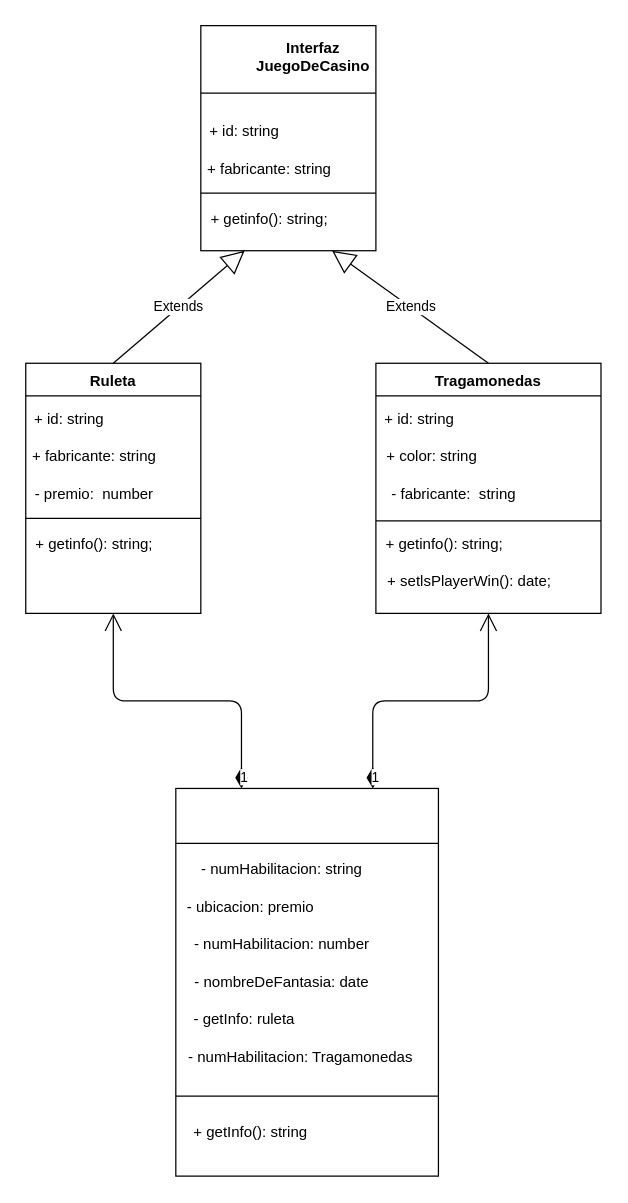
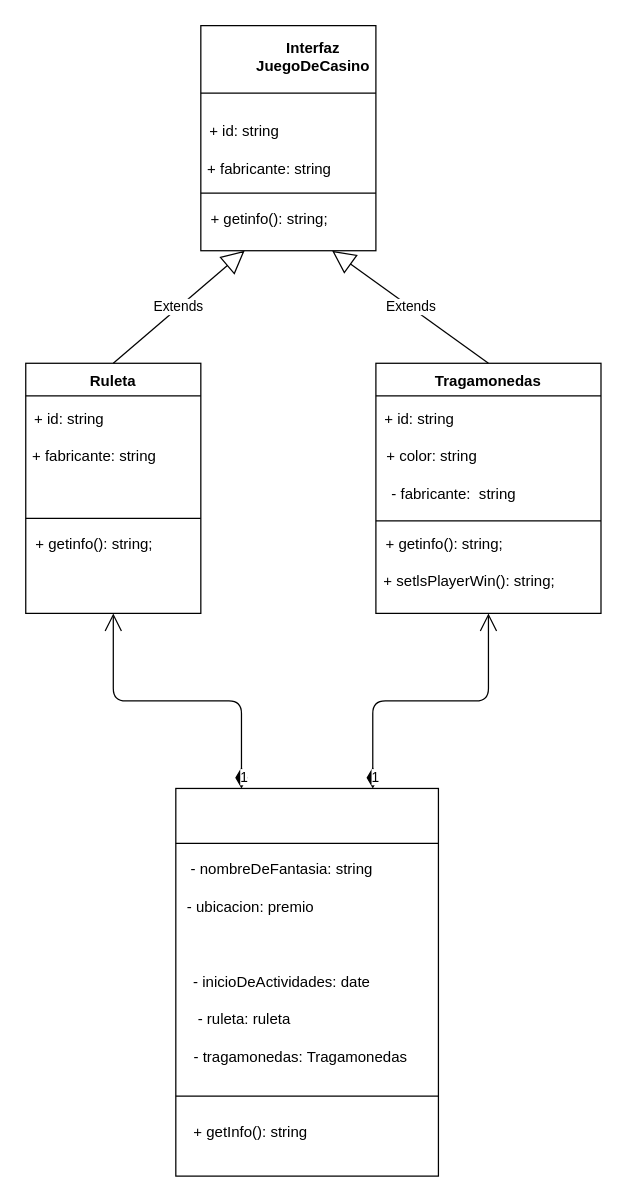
  <mxCell id="0" />
  <mxCell id="1" parent="0" />
  <mxCell id="2" value="" style="whiteSpace=wrap;html=1;" vertex="1" parent="1"><mxGeometry x="160" y="20" width="140" height="180" as="geometry" /></mxCell>
  <mxCell id="3" value="&lt;h4&gt;Interfaz JuegoDeCasino&lt;/h4&gt;" style="text;strokeColor=none;align=center;fillColor=none;html=1;verticalAlign=middle;whiteSpace=wrap;rounded=0;" vertex="1" parent="1"><mxGeometry x="220" y="30" width="60" height="30" as="geometry" /></mxCell>
  <mxCell id="4" value="+ id: string" style="text;strokeColor=none;align=center;fillColor=none;html=1;verticalAlign=middle;whiteSpace=wrap;rounded=0;" vertex="1" parent="1"><mxGeometry x="165" y="90" width="60" height="30" as="geometry" /></mxCell>
  <mxCell id="5" value="+ fabricante: string" style="text;strokeColor=none;align=center;fillColor=none;html=1;verticalAlign=middle;whiteSpace=wrap;rounded=0;" vertex="1" parent="1"><mxGeometry x="160" y="120" width="110" height="30" as="geometry" /></mxCell>
  <mxCell id="6" value="+ getinfo(): string;" style="text;strokeColor=none;align=center;fillColor=none;html=1;verticalAlign=middle;whiteSpace=wrap;rounded=0;" vertex="1" parent="1"><mxGeometry x="160" y="160" width="110" height="30" as="geometry" /></mxCell>
  <mxCell id="7" value="" style="whiteSpace=wrap;html=1;" vertex="1" parent="1"><mxGeometry x="20" y="290" width="140" height="200" as="geometry" /></mxCell>
  <mxCell id="8" value="+ getinfo(): string;" style="text;strokeColor=none;align=center;fillColor=none;html=1;verticalAlign=middle;whiteSpace=wrap;rounded=0;" vertex="1" parent="1"><mxGeometry x="20" y="420" width="110" height="30" as="geometry" /></mxCell>
  <mxCell id="9" value="+ fabricante: string" style="text;strokeColor=none;align=center;fillColor=none;html=1;verticalAlign=middle;whiteSpace=wrap;rounded=0;" vertex="1" parent="1"><mxGeometry x="20" y="350" width="110" height="30" as="geometry" /></mxCell>
  <mxCell id="10" value="+ id: string" style="text;strokeColor=none;align=center;fillColor=none;html=1;verticalAlign=middle;whiteSpace=wrap;rounded=0;" vertex="1" parent="1"><mxGeometry x="25" y="320" width="60" height="30" as="geometry" /></mxCell>
  <mxCell id="11" value="&lt;h4&gt;Ruleta&lt;/h4&gt;" style="text;strokeColor=none;align=center;fillColor=none;html=1;verticalAlign=middle;whiteSpace=wrap;rounded=0;" vertex="1" parent="1"><mxGeometry x="60" y="290" width="60" height="30" as="geometry" /></mxCell>
- <mxCell id="12" value="- premio:&amp;nbsp; number" style="text;strokeColor=none;align=center;fillColor=none;html=1;verticalAlign=middle;whiteSpace=wrap;rounded=0;" vertex="1" parent="1"><mxGeometry x="25" y="380" width="100" height="30" as="geometry" /></mxCell>
  <mxCell id="13" value="" style="whiteSpace=wrap;html=1;" vertex="1" parent="1"><mxGeometry x="300" y="290" width="180" height="200" as="geometry" /></mxCell>
  <mxCell id="14" value="+ getinfo(): string;" style="text;strokeColor=none;align=center;fillColor=none;html=1;verticalAlign=middle;whiteSpace=wrap;rounded=0;" vertex="1" parent="1"><mxGeometry x="300" y="420" width="110" height="30" as="geometry" /></mxCell>
  <mxCell id="15" value="- fabricante:&amp;nbsp; string" style="text;strokeColor=none;align=center;fillColor=none;html=1;verticalAlign=middle;whiteSpace=wrap;rounded=0;" vertex="1" parent="1"><mxGeometry x="305" y="380" width="115" height="30" as="geometry" /></mxCell>
  <mxCell id="16" value="+ color: string" style="text;strokeColor=none;align=center;fillColor=none;html=1;verticalAlign=middle;whiteSpace=wrap;rounded=0;" vertex="1" parent="1"><mxGeometry x="290" y="350" width="110" height="30" as="geometry" /></mxCell>
  <mxCell id="17" value="+ id: string" style="text;strokeColor=none;align=center;fillColor=none;html=1;verticalAlign=middle;whiteSpace=wrap;rounded=0;" vertex="1" parent="1"><mxGeometry x="305" y="320" width="60" height="30" as="geometry" /></mxCell>
  <mxCell id="18" value="&lt;h4&gt;Tragamonedas&lt;/h4&gt;" style="text;strokeColor=none;align=center;fillColor=none;html=1;verticalAlign=middle;whiteSpace=wrap;rounded=0;" vertex="1" parent="1"><mxGeometry x="360" y="290" width="60" height="30" as="geometry" /></mxCell>
- <mxCell id="19" value="+ setlsPlayerWin(): date;" style="text;strokeColor=none;align=center;fillColor=none;html=1;verticalAlign=middle;whiteSpace=wrap;rounded=0;" vertex="1" parent="1"><mxGeometry x="305" y="450" width="140" height="30" as="geometry" /></mxCell>
+ <mxCell id="19" value="+ setlsPlayerWin(): string;" style="text;strokeColor=none;align=center;fillColor=none;html=1;verticalAlign=middle;whiteSpace=wrap;rounded=0;" vertex="1" parent="1"><mxGeometry x="305" y="450" width="140" height="30" as="geometry" /></mxCell>
  <mxCell id="20" value="Extends" style="endArrow=block;endSize=16;endFill=0;html=1;entryX=0.25;entryY=1;entryDx=0;entryDy=0;exitX=0.5;exitY=0;exitDx=0;exitDy=0;" edge="1" parent="1" source="11" target="2"><mxGeometry width="160" relative="1" as="geometry"><mxPoint x="70" y="260" as="sourcePoint" /><mxPoint x="230" y="260" as="targetPoint" /></mxGeometry></mxCell>
  <mxCell id="21" value="Extends" style="endArrow=block;endSize=16;endFill=0;html=1;entryX=0.75;entryY=1;entryDx=0;entryDy=0;exitX=0.5;exitY=0;exitDx=0;exitDy=0;" edge="1" parent="1" source="18" target="2"><mxGeometry width="160" relative="1" as="geometry"><mxPoint x="240" y="310" as="sourcePoint" /><mxPoint x="345" y="220" as="targetPoint" /></mxGeometry></mxCell>
  <mxCell id="22" value="" style="whiteSpace=wrap;html=1;" vertex="1" parent="1"><mxGeometry x="140" y="630" width="210" height="310" as="geometry" /></mxCell>
- <mxCell id="23" value="- numHabilitacion: string" style="text;strokeColor=none;align=center;fillColor=none;html=1;verticalAlign=middle;whiteSpace=wrap;rounded=0;" vertex="1" parent="1"><mxGeometry x="140" y="680" width="170" height="30" as="geometry" /></mxCell>
+ <mxCell id="23" value="- nombreDeFantasia: string" style="text;strokeColor=none;align=center;fillColor=none;html=1;verticalAlign=middle;whiteSpace=wrap;rounded=0;" vertex="1" parent="1"><mxGeometry x="140" y="680" width="170" height="30" as="geometry" /></mxCell>
  <mxCell id="24" value="- ubicacion: premio" style="text;strokeColor=none;align=center;fillColor=none;html=1;verticalAlign=middle;whiteSpace=wrap;rounded=0;" vertex="1" parent="1"><mxGeometry x="140" y="710" width="120" height="30" as="geometry" /></mxCell>
- <mxCell id="25" value="- numHabilitacion: number" style="text;strokeColor=none;align=center;fillColor=none;html=1;verticalAlign=middle;whiteSpace=wrap;rounded=0;" vertex="1" parent="1"><mxGeometry x="140" y="740" width="170" height="30" as="geometry" /></mxCell>
- <mxCell id="26" value="- nombreDeFantasia: date" style="text;strokeColor=none;align=center;fillColor=none;html=1;verticalAlign=middle;whiteSpace=wrap;rounded=0;" vertex="1" parent="1"><mxGeometry x="140" y="770" width="170" height="30" as="geometry" /></mxCell>
- <mxCell id="27" value="- getInfo: ruleta" style="text;strokeColor=none;align=center;fillColor=none;html=1;verticalAlign=middle;whiteSpace=wrap;rounded=0;" vertex="1" parent="1"><mxGeometry x="110" y="800" width="170" height="30" as="geometry" /></mxCell>
- <mxCell id="28" value="- numHabilitacion: Tragamonedas" style="text;strokeColor=none;align=center;fillColor=none;html=1;verticalAlign=middle;whiteSpace=wrap;rounded=0;" vertex="1" parent="1"><mxGeometry x="110" y="830" width="260" height="30" as="geometry" /></mxCell>
+ <mxCell id="26" value="- inicioDeActividades: date" style="text;strokeColor=none;align=center;fillColor=none;html=1;verticalAlign=middle;whiteSpace=wrap;rounded=0;" vertex="1" parent="1"><mxGeometry x="140" y="770" width="170" height="30" as="geometry" /></mxCell>
+ <mxCell id="27" value="- ruleta: ruleta" style="text;strokeColor=none;align=center;fillColor=none;html=1;verticalAlign=middle;whiteSpace=wrap;rounded=0;" vertex="1" parent="1"><mxGeometry x="110" y="800" width="170" height="30" as="geometry" /></mxCell>
+ <mxCell id="28" value="- tragamonedas: Tragamonedas" style="text;strokeColor=none;align=center;fillColor=none;html=1;verticalAlign=middle;whiteSpace=wrap;rounded=0;" vertex="1" parent="1"><mxGeometry x="110" y="830" width="260" height="30" as="geometry" /></mxCell>
  <mxCell id="29" value="+ getInfo(): string" style="text;strokeColor=none;align=center;fillColor=none;html=1;verticalAlign=middle;whiteSpace=wrap;rounded=0;" vertex="1" parent="1"><mxGeometry x="70" y="890" width="260" height="30" as="geometry" /></mxCell>
  <mxCell id="30" value="1" style="endArrow=open;html=1;endSize=12;startArrow=diamondThin;startSize=14;startFill=1;edgeStyle=orthogonalEdgeStyle;align=left;verticalAlign=bottom;entryX=0.5;entryY=1;entryDx=0;entryDy=0;exitX=0.25;exitY=0;exitDx=0;exitDy=0;" edge="1" parent="1" source="22" target="7"><mxGeometry x="-1" y="3" relative="1" as="geometry"><mxPoint x="160" y="580" as="sourcePoint" /><mxPoint x="320" y="580" as="targetPoint" /></mxGeometry></mxCell>
  <mxCell id="31" value="1" style="endArrow=open;html=1;endSize=12;startArrow=diamondThin;startSize=14;startFill=1;edgeStyle=orthogonalEdgeStyle;align=left;verticalAlign=bottom;entryX=0.5;entryY=1;entryDx=0;entryDy=0;exitX=0.75;exitY=0;exitDx=0;exitDy=0;" edge="1" parent="1" source="22" target="13"><mxGeometry x="-1" y="3" relative="1" as="geometry"><mxPoint x="502.5" y="630" as="sourcePoint" /><mxPoint x="400" y="490" as="targetPoint" /></mxGeometry></mxCell>
  <mxCell id="32" value="" style="line;strokeWidth=1;fillColor=none;align=left;verticalAlign=middle;spacingTop=-1;spacingLeft=3;spacingRight=3;rotatable=0;labelPosition=right;points=[];portConstraint=eastwest;strokeColor=inherit;" vertex="1" parent="1"><mxGeometry x="300" y="412" width="180" height="8" as="geometry" /></mxCell>
  <mxCell id="33" value="" style="line;strokeWidth=1;fillColor=none;align=left;verticalAlign=middle;spacingTop=-1;spacingLeft=3;spacingRight=3;rotatable=0;labelPosition=right;points=[];portConstraint=eastwest;strokeColor=inherit;" vertex="1" parent="1"><mxGeometry x="20" y="410" width="140" height="8" as="geometry" /></mxCell>
  <mxCell id="34" value="" style="line;strokeWidth=1;fillColor=none;align=left;verticalAlign=middle;spacingTop=-1;spacingLeft=3;spacingRight=3;rotatable=0;labelPosition=right;points=[];portConstraint=eastwest;strokeColor=inherit;" vertex="1" parent="1"><mxGeometry x="160" y="150" width="140" height="8" as="geometry" /></mxCell>
  <mxCell id="35" value="" style="line;strokeWidth=1;fillColor=none;align=left;verticalAlign=middle;spacingTop=-1;spacingLeft=3;spacingRight=3;rotatable=0;labelPosition=right;points=[];portConstraint=eastwest;strokeColor=inherit;" vertex="1" parent="1"><mxGeometry x="140" y="872" width="210" height="8" as="geometry" /></mxCell>
  <mxCell id="36" value="" style="line;strokeWidth=1;fillColor=none;align=left;verticalAlign=middle;spacingTop=-1;spacingLeft=3;spacingRight=3;rotatable=0;labelPosition=right;points=[];portConstraint=eastwest;strokeColor=inherit;" vertex="1" parent="1"><mxGeometry x="20" y="312" width="140" height="8" as="geometry" /></mxCell>
  <mxCell id="37" value="" style="line;strokeWidth=1;fillColor=none;align=left;verticalAlign=middle;spacingTop=-1;spacingLeft=3;spacingRight=3;rotatable=0;labelPosition=right;points=[];portConstraint=eastwest;strokeColor=inherit;" vertex="1" parent="1"><mxGeometry x="300" y="312" width="180" height="8" as="geometry" /></mxCell>
  <mxCell id="38" value="" style="line;strokeWidth=1;fillColor=none;align=left;verticalAlign=middle;spacingTop=-1;spacingLeft=3;spacingRight=3;rotatable=0;labelPosition=right;points=[];portConstraint=eastwest;strokeColor=inherit;" vertex="1" parent="1"><mxGeometry x="160" y="70" width="140" height="8" as="geometry" /></mxCell>
  <mxCell id="39" value="" style="line;strokeWidth=1;fillColor=none;align=left;verticalAlign=middle;spacingTop=-1;spacingLeft=3;spacingRight=3;rotatable=0;labelPosition=right;points=[];portConstraint=eastwest;strokeColor=inherit;" vertex="1" parent="1"><mxGeometry x="140" y="670" width="210" height="8" as="geometry" /></mxCell>
